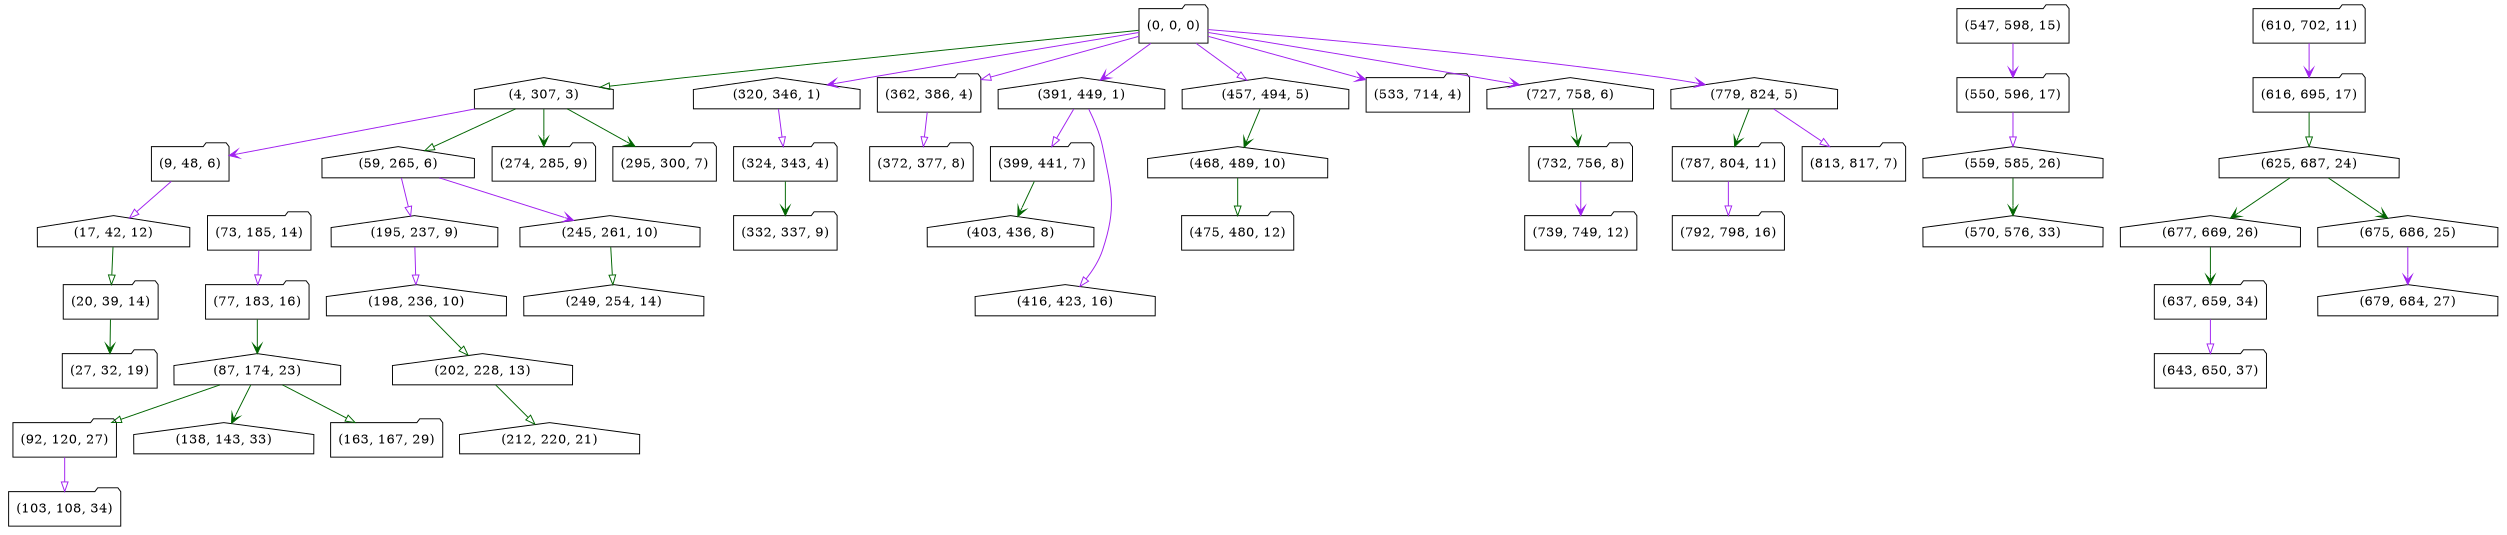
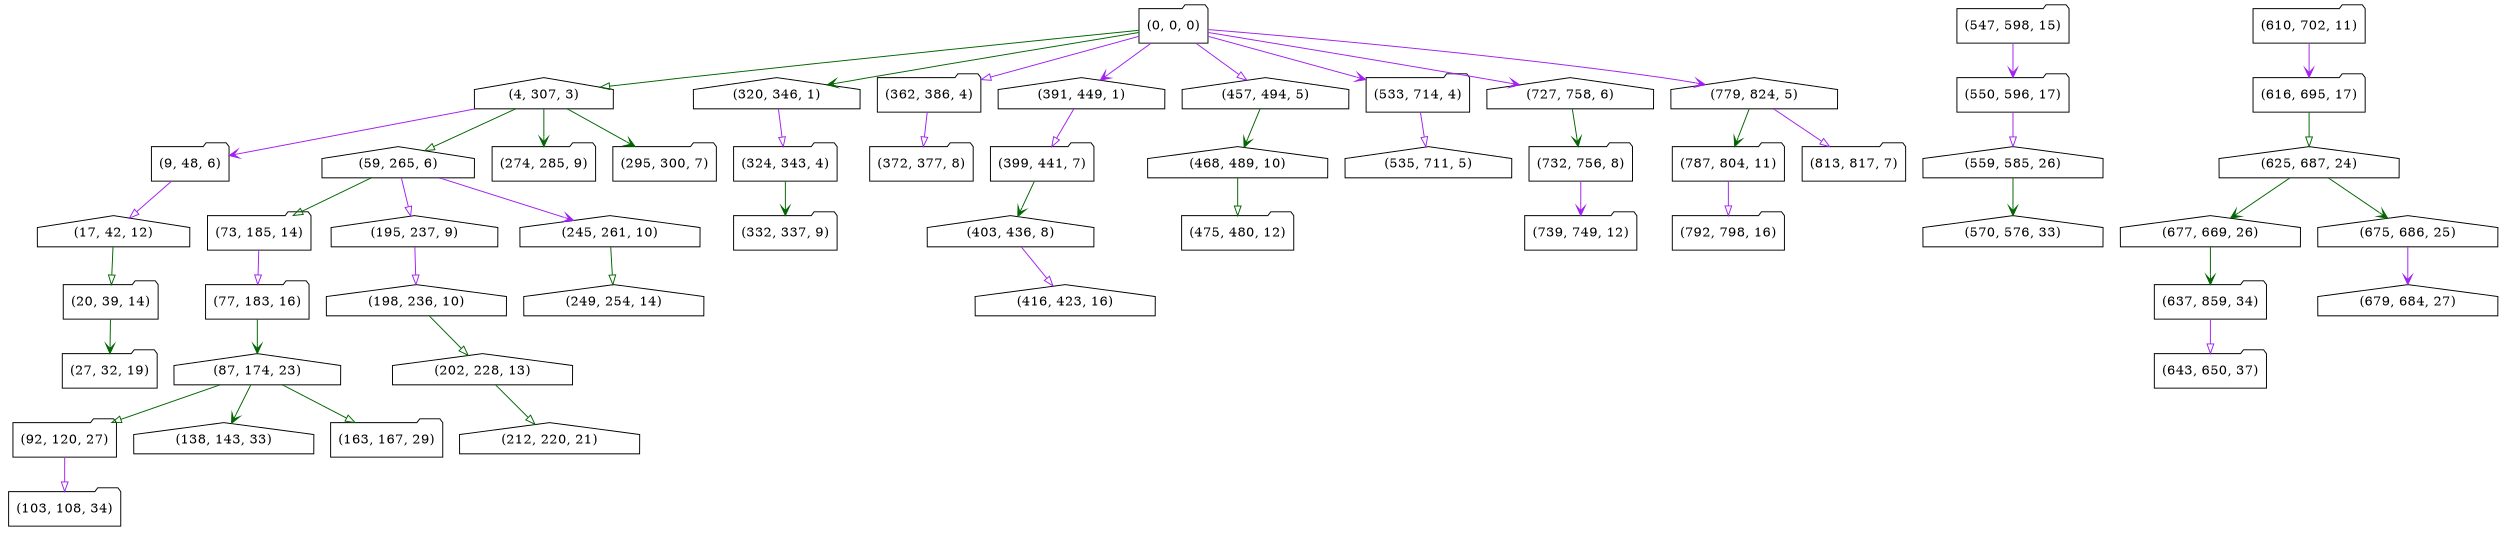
  digraph {
    node [shape=folder]
    edge [arrowhead=onormal color=purple]
    "(4, 307, 3)" [shape=house]
    "(0, 0, 0)"
    "(320, 346, 1)" [shape=house]
    "(362, 386, 4)"
    "(391, 449, 1)" [shape=house]
    "(457, 494, 5)" [shape=house]
    "(533, 714, 4)"
    "(727, 758, 6)" [shape=house]
    "(779, 824, 5)" [shape=house]
    "(9, 48, 6)"
    "(59, 265, 6)" [shape=house]
    "(274, 285, 9)"
    "(295, 300, 7)"
    "(324, 343, 4)"
    "(372, 377, 8)"
    "(399, 441, 7)"
    "(468, 489, 10)" [shape=house]
+   "(535, 711, 5)" [shape=house]
    "(732, 756, 8)"
    "(787, 804, 11)"
    "(813, 817, 7)"
    "(17, 42, 12)" [shape=house]
    "(73, 185, 14)"
    "(195, 237, 9)" [shape=house]
    "(245, 261, 10)" [shape=house]
    "(20, 39, 14)"
    "(27, 32, 19)"
    "(77, 183, 16)"
    "(198, 236, 10)" [shape=house]
    "(249, 254, 14)" [shape=house]
    "(87, 174, 23)" [shape=house]
    "(92, 120, 27)"
    "(138, 143, 33)" [shape=house]
    "(163, 167, 29)"
    "(103, 108, 34)"
    "(202, 228, 13)" [shape=house]
    "(212, 220, 21)" [shape=house]
    "(332, 337, 9)"
    "(403, 436, 8)" [shape=house]
    "(416, 423, 16)" [shape=house]
    "(475, 480, 12)"
    "(547, 598, 15)"
    "(550, 596, 17)"
    "(610, 702, 11)"
    "(616, 695, 17)"
    "(559, 585, 26)" [shape=house]
    "(570, 576, 33)" [shape=house]
    "(625, 687, 24)" [shape=house]
    n49 [label="(677, 669, 26)" shape=house]
    "(675, 686, 25)" [shape=house]
-   "(637, 659, 34)"
+   "(637, 659, 34)" [label="(637, 859, 34)"]
    "(679, 684, 27)" [shape=house]
    "(643, 650, 37)"
    "(739, 749, 12)"
    "(792, 798, 16)"
    "(4, 307, 3)" -> "(9, 48, 6)" [arrowhead=vee]
    "(4, 307, 3)" -> "(59, 265, 6)" [color=darkgreen]
    "(4, 307, 3)" -> "(274, 285, 9)" [arrowhead=vee color=darkgreen]
    "(4, 307, 3)" -> "(295, 300, 7)" [arrowhead=vee color=darkgreen]
    "(0, 0, 0)" -> "(4, 307, 3)" [color=darkgreen]
-   "(0, 0, 0)" -> "(320, 346, 1)" [arrowhead=vee]
+   "(0, 0, 0)" -> "(320, 346, 1)" [arrowhead=vee color=darkgreen]
    "(0, 0, 0)" -> "(362, 386, 4)"
    "(0, 0, 0)" -> "(391, 449, 1)" [arrowhead=vee]
    "(0, 0, 0)" -> "(457, 494, 5)"
    "(0, 0, 0)" -> "(533, 714, 4)" [arrowhead=vee]
    "(0, 0, 0)" -> "(727, 758, 6)" [arrowhead=vee]
    "(0, 0, 0)" -> "(779, 824, 5)" [arrowhead=vee]
    "(320, 346, 1)" -> "(324, 343, 4)"
    "(362, 386, 4)" -> "(372, 377, 8)"
    "(391, 449, 1)" -> "(399, 441, 7)"
    "(457, 494, 5)" -> "(468, 489, 10)" [arrowhead=vee color=darkgreen]
+   "(533, 714, 4)" -> "(535, 711, 5)"
    "(727, 758, 6)" -> "(732, 756, 8)" [arrowhead=vee color=darkgreen]
    "(779, 824, 5)" -> "(787, 804, 11)" [arrowhead=vee color=darkgreen]
    "(779, 824, 5)" -> "(813, 817, 7)"
    "(9, 48, 6)" -> "(17, 42, 12)"
+   "(59, 265, 6)" -> "(73, 185, 14)" [color=darkgreen]
    "(59, 265, 6)" -> "(195, 237, 9)"
    "(59, 265, 6)" -> "(245, 261, 10)" [arrowhead=vee]
    "(324, 343, 4)" -> "(332, 337, 9)" [arrowhead=vee color=darkgreen]
    "(399, 441, 7)" -> "(403, 436, 8)" [arrowhead=vee color=darkgreen]
    "(468, 489, 10)" -> "(475, 480, 12)" [color=darkgreen]
    "(732, 756, 8)" -> "(739, 749, 12)" [arrowhead=vee]
    "(787, 804, 11)" -> "(792, 798, 16)"
    "(17, 42, 12)" -> "(20, 39, 14)" [color=darkgreen]
    "(73, 185, 14)" -> "(77, 183, 16)"
    "(195, 237, 9)" -> "(198, 236, 10)"
    "(245, 261, 10)" -> "(249, 254, 14)" [color=darkgreen]
    "(20, 39, 14)" -> "(27, 32, 19)" [arrowhead=vee color=darkgreen]
    "(77, 183, 16)" -> "(87, 174, 23)" [arrowhead=vee color=darkgreen]
    "(198, 236, 10)" -> "(202, 228, 13)" [color=darkgreen]
    "(87, 174, 23)" -> "(92, 120, 27)" [color=darkgreen]
    "(87, 174, 23)" -> "(138, 143, 33)" [arrowhead=vee color=darkgreen]
    "(87, 174, 23)" -> "(163, 167, 29)" [color=darkgreen]
    "(92, 120, 27)" -> "(103, 108, 34)"
    "(202, 228, 13)" -> "(212, 220, 21)" [color=darkgreen]
-   "(391, 449, 1)" -> "(416, 423, 16)"
+   "(403, 436, 8)" -> "(416, 423, 16)"
    "(547, 598, 15)" -> "(550, 596, 17)" [arrowhead=vee]
    "(550, 596, 17)" -> "(559, 585, 26)"
    "(610, 702, 11)" -> "(616, 695, 17)" [arrowhead=vee]
    "(616, 695, 17)" -> "(625, 687, 24)" [color=darkgreen]
    "(559, 585, 26)" -> "(570, 576, 33)" [arrowhead=vee color=darkgreen]
    "(625, 687, 24)" -> n49 [arrowhead=vee color=darkgreen]
    "(625, 687, 24)" -> "(675, 686, 25)" [arrowhead=vee color=darkgreen]
    n49 -> "(637, 659, 34)" [arrowhead=vee color=darkgreen]
    "(675, 686, 25)" -> "(679, 684, 27)" [arrowhead=vee]
    "(637, 659, 34)" -> "(643, 650, 37)"
  }
